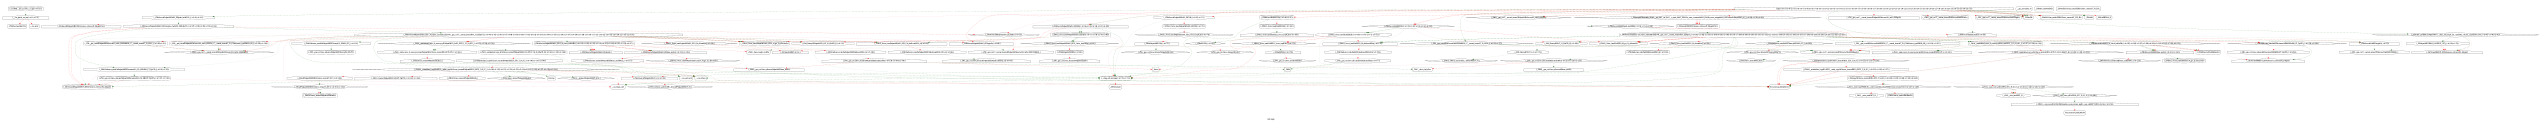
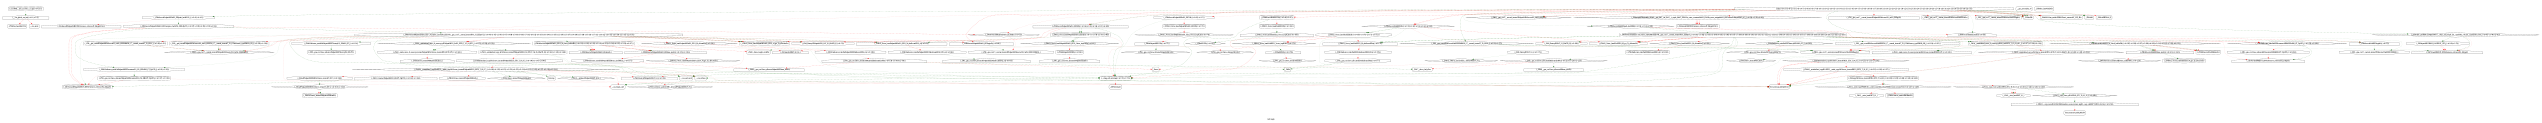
  digraph {
    fontname="Liberation Serif"
    label="Call Graph"
    node [fontname="Liberation Serif" shape=diamond]
    edge [color=red fontname="Liberation Serif" style=dotted tailport=s0]
    n1 [label="{__cxx_global_var_init|{<s0>1|<s1>2}}" shape=house]
    n2 [label="{_ZNSt8ios_base4InitC1Ev}" shape=Mrecord]
    n3 [label="{__cxa_atexit}" shape=Mrecord]
    n4 [label="{_ZN9__gnu_cxx13new_allocatorISt4pairIiiEE7destroyIS2_EEvPT_}" shape=cylinder]
    n5 [label="{__gxx_personality_v0}" shape=Mrecord]
    n6 [label="{_ZNSt12_Vector_baseIiSaIiEED2Ev|{<s0>169|<s1>170|<s2>171|<s3>172}}" shape=octagon]
    n7 [label="{_ZNSt12_Vector_baseIiSaIiEE13_M_deallocateEPim|{<s0>174}}" shape=house]
    n8 [label="{_ZNSt12_Vector_baseIiSaIiEE12_Vector_implD2Ev|{<s0>175}}"]
    n9 [label="{__clang_call_terminate|{<s0>72|<s1>73}}" shape=cylinder]
    n10 [label="{_ZNSt16allocator_traitsISaIiEE10deallocateERS0_Pim|{<s0>176}}" shape=octagon]
    n11 [label="{_ZNSaIiED2Ev|{<s0>178}}" shape=house]
    n12 [label="{__cxa_begin_catch}" shape=Mrecord]
    n13 [label="{_ZSt9terminatev}" shape=Mrecord]
    n14 [label="{_ZN9__gnu_cxx13new_allocatorIiE10deallocateEPim|{<s0>177}}" shape=octagon]
    n15 [label="{_ZN9__gnu_cxx13new_allocatorIiED2Ev}"]
    n16 [label="{_ZNSt6vectorISt4pairIiiESaIS1_EE3endEv|{<s0>51}}"]
    n17 [label="{_ZN9__gnu_cxx17__normal_iteratorIPSt4pairIiiESt6vectorIS2_SaIS2_EEEC2ERKS3_}" shape=octagon]
    n18 [label="{_ZN9__gnu_cxxneIPiSt6vectorIiSaIiEEEEbRKNS_17__normal_iteratorIT_T0_EESA_|{<s0>56|<s1>57}}"]
    n19 [label="{_ZNK9__gnu_cxx17__normal_iteratorIPiSt6vectorIiSaIiEEE4baseEv}" shape=octagon]
    n20 [label="{_ZNKSt6vectorIiSaIiEE12_M_check_lenEmPKc|{<s0>205|<s1>206|<s2>207|<s3>208|<s4>209|<s5>210|<s6>211|<s7>212|<s8>213}}"]
    n21 [label="{_ZNKSt6vectorIiSaIiEE8max_sizeEv|{<s0>221|<s1>222}}" shape=house]
    n22 [label="{_ZNKSt6vectorIiSaIiEE4sizeEv}" shape=cylinder]
    n23 [label="{_ZSt20__throw_length_errorPKc}" shape=Mrecord]
    n24 [label="{_ZSt3maxImERKT_S2_S2_}" shape=house]
    n25 [label="{_ZNSt16allocator_traitsISaIiEE8max_sizeERKS0_|{<s0>223}}"]
    n26 [label="{_ZNKSt12_Vector_baseIiSaIiEE19_M_get_Tp_allocatorEv}" shape=cylinder]
    n27 [label="{_ZNSt6vectorISt4pairIiiESaIS1_EED2Ev|{<s0>64|<s1>65|<s2>66|<s3>67|<s4>68}}" shape=house]
    n28 [label="{_ZNSt12_Vector_baseISt4pairIiiESaIS1_EE19_M_get_Tp_allocatorEv}" shape=cylinder]
    n29 [label="{_ZSt8_DestroyIPSt4pairIiiES1_EvT_S3_RSaIT0_E|{<s0>76}}" shape=octagon]
    n30 [label="{_ZNSt12_Vector_baseISt4pairIiiESaIS1_EED2Ev|{<s0>77|<s1>78|<s2>79|<s3>80}}" shape=cylinder]
    n31 [label="{_ZSt8_DestroyIPSt4pairIiiEEvT_S3_|{<s0>81}}" shape=house]
    n32 [label="{_ZNSt12_Vector_baseISt4pairIiiESaIS1_EE13_M_deallocateEPS1_m|{<s0>82}}" shape=house]
    n33 [label="{_ZNSt12_Vector_baseISt4pairIiiESaIS1_EE12_Vector_implD2Ev|{<s0>83}}"]
    n34 [label="{_ZNSt12_Destroy_auxILb1EE9__destroyIPSt4pairIiiEEEvT_S5_}"]
    n35 [label="{_ZNSt16allocator_traitsISaISt4pairIiiEEE10deallocateERS2_PS1_m|{<s0>84}}" shape=octagon]
    n36 [label="{_ZNSaISt4pairIiiEED2Ev|{<s0>86}}" shape=cylinder]
    n37 [label="{_ZNSt12_Vector_baseISt4pairIiiESaIS1_EE12_Vector_implC2Ev|{<s0>74}}"]
    n38 [label="{_ZNSaISt4pairIiiEEC2Ev|{<s0>75}}" shape=house]
    n39 [label="{_ZN9__gnu_cxx13new_allocatorISt4pairIiiEEC2Ev}"]
    n40 [label="{_ZSt32__make_move_if_noexcept_iteratorIiSt13move_iteratorIPiEET0_PT_|{<s0>231}}" shape=house]
    n41 [label="{_ZNSt13move_iteratorIPiEC2ES0_}"]
    n42 [label="{_ZSt12__niter_baseIPiET_S1_}" shape=octagon]
    n43 [label="{_ZN9__gnu_cxx13new_allocatorISt4pairIiiEED2Ev}" shape=house]
    n44 [label="{_ZN9__gnu_cxx17__normal_iteratorIPiSt6vectorIiSaIiEEEC2ERKS1_}" shape=octagon]
    n45 [label="{_ZN9__gnu_cxx13new_allocatorISt4pairIiiEE9constructIS2_JS2_EEEvPT_DpOT0_|{<s0>117|<s1>118}}" shape=cylinder]
    n46 [label="{_ZSt7forwardISt4pairIiiEEOT_RNSt16remove_referenceIS2_E4typeE}" shape=cylinder]
    n47 [label="{llvm.memcpy.p0i8.p0i8.i64}" shape=Mrecord]
    n48 [label="{_ZNSt16allocator_traitsISaISt4pairIiiEEE7destroyIS1_EEvRS2_PT_|{<s0>134}}" shape=octagon]
    n49 [label="{_ZNSt16allocator_traitsISaISt4pairIiiEEE8max_sizeERKS2_|{<s0>137}}" shape=octagon]
    n50 [label="{_ZNK9__gnu_cxx13new_allocatorISt4pairIiiEE8max_sizeEv}" shape=house]
    n51 [label="{_ZSt22__uninitialized_copy_aISt13move_iteratorIPSt4pairIiiEES3_S2_ET0_T_S6_S5_RSaIT1_E|{<s0>142|<s1>143|<s2>144}}" shape=cylinder]
    n52 [label="{_ZSt18uninitialized_copyISt13move_iteratorIPSt4pairIiiEES3_ET0_T_S6_S5_|{<s0>146|<s1>147|<s2>148}}" shape=octagon]
    n53 [label="{_ZNSt20__uninitialized_copyILb0EE13__uninit_copyISt13move_iteratorIPSt4pairIiiEES5_EET0_T_S8_S7_|{<s0>149|<s1>150|<s2>151|<s3>152|<s4>153|<s5>154|<s6>155|<s7>156|<s8>157|<s9>158|<s10>159}}"]
    n54 [label="{_ZNKSt13move_iteratorIPSt4pairIiiEEdeEv}" shape=octagon]
    n55 [label="{__cxa_rethrow}" shape=Mrecord]
    n56 [label="{_ZNSt13move_iteratorIPSt4pairIiiEEppEv}"]
    n57 [label="{__cxa_end_catch}" shape=Mrecord]
    n58 [label="{llvm.trap}" shape=Mrecord]
    n59 [label="{_ZStneIPSt4pairIiiEEbRKSt13move_iteratorIT_ES7_|{<s0>160}}" shape=octagon]
    n60 [label="{_ZSt11__addressofISt4pairIiiEEPT_RS2_}"]
    n61 [label="{_ZSt10_ConstructISt4pairIiiEJS1_EEvPT_DpOT0_|{<s0>161|<s1>162}}" shape=house]
    n62 [label="{_ZNSt12_Vector_baseIiSaIiEEC2Ev|{<s0>165}}" shape=cylinder]
    n63 [label="{_ZNSt12_Vector_baseIiSaIiEE12_Vector_implC2Ev|{<s0>166}}" shape=house]
    n64 [label="{_ZNSaIiEC2Ev|{<s0>167}}"]
    n65 [label="{_ZN9__gnu_cxx13new_allocatorIiEC2Ev}"]
    n66 [label="{_ZSt4swapIiENSt9enable_ifIXsr6__and_ISt6__not_ISt15__is_tuple_likeIT_EESt21is_move_constructibleIS3_ESt18is_move_assignableIS3_EEE5valueEvE4typeERS3_SC_|{<s0>38|<s1>39|<s2>40}}"]
    n67 [label="{_ZSt4moveIRiEONSt16remove_referenceIT_E4typeEOS2_}" shape=cylinder]
    n68 [label="{_ZSt8_DestroyIPiEvT_S1_|{<s0>173}}" shape=octagon]
    n69 [label="{_ZNSt12_Destroy_auxILb1EE9__destroyIPiEEvT_S3_}"]
    n70 [label="{_ZNK9__gnu_cxx17__normal_iteratorIPSt4pairIiiESt6vectorIS2_SaIS2_EEEptEv}"]
    n71 [label="{_ZNSt6vectorIiSaIiEE3endEv|{<s0>58}}" shape=house]
    n72 [label="{_ZN9__gnu_cxxmiIPiSt6vectorIiSaIiEEEENS_17__normal_iteratorIT_T0_E15difference_typeERKS8_SB_|{<s0>214|<s1>215}}" shape=octagon]
    n73 [label="{_ZSt7forwardIRiEOT_RNSt16remove_referenceIS1_E4typeE}" shape=house]
    n74 [label="{_ZNK9__gnu_cxx13new_allocatorIiE8max_sizeEv}" shape=house]
    n75 [label="{_ZSt18uninitialized_copyISt13move_iteratorIPiES1_ET0_T_S4_S3_|{<s0>232|<s1>233|<s2>234}}"]
    n76 [label="{_ZNSt20__uninitialized_copyILb1EE13__uninit_copyISt13move_iteratorIPiES3_EET0_T_S6_S5_|{<s0>235|<s1>236|<s2>237}}" shape=octagon]
    n77 [label="{_ZSt4copyISt13move_iteratorIPiES1_ET0_T_S4_S3_|{<s0>238|<s1>239|<s2>240|<s3>241|<s4>242}}" shape=cylinder]
    n78 [label="{_ZSt12__miter_baseIPiEDTcl12__miter_basecldtfp_4baseEEESt13move_iteratorIT_E|{<s0>247|<s1>248}}"]
    n79 [label="{_ZSt14__copy_move_a2ILb1EPiS0_ET1_T0_S2_S1_|{<s0>243|<s1>244|<s2>245|<s3>246}}"]
    n80 [label="{_ZN9__gnu_cxx13new_allocatorISt4pairIiiEE10deallocateEPS2_m|{<s0>85}}" shape=house]
    n81 [label="{_ZdlPv}" shape=Mrecord]
    n82 [label="{_ZNSt11__copy_moveILb1ELb1ESt26random_access_iterator_tagE8__copy_mIiEEPT_PKS3_S6_S4_|{<s0>250}}" shape=house]
    n83 [label="{llvm.memmove.p0i8.p0i8.i64}" shape=Mrecord]
    n84 [label="{_GLOBAL__sub_I_iceboy_1_1.cpp|{<s0>251}}" shape=cylinder]
    n85 [label="{_ZNKSt12_Vector_baseISt4pairIiiESaIS1_EE19_M_get_Tp_allocatorEv}"]
    n86 [label="{_ZSt32__make_move_if_noexcept_iteratorISt4pairIiiESt13move_iteratorIPS1_EET0_PT_|{<s0>145}}" shape=octagon]
    n87 [label="{_ZNSt13move_iteratorIPSt4pairIiiEEC2ES2_}" shape=house]
    n88 [label="{_ZNSt8ios_base4InitD1Ev}" shape=Mrecord]
    n89 [label="{_ZNSt6vectorISt4pairIiiESaIS1_EE9push_backEOS1_|{<s0>41|<s1>42}}" shape=octagon]
    n90 [label="{_ZSt4moveIRSt4pairIiiEEONSt16remove_referenceIT_E4typeEOS4_}" shape=house]
    n91 [label="{_ZNSt6vectorISt4pairIiiESaIS1_EE12emplace_backIJS1_EEEvDpOT_|{<s0>87|<s1>88|<s2>89|<s3>90|<s4>91}}" shape=octagon]
    n92 [label="{_ZNSt16allocator_traitsISaISt4pairIiiEEE9constructIS1_JS1_EEEvRS2_PT_DpOT0_|{<s0>92|<s1>93}}" shape=octagon]
    n93 [label="{_ZNSt6vectorISt4pairIiiESaIS1_EE17_M_realloc_insertIJS1_EEEvN9__gnu_cxx17__normal_iteratorIPS1_S3_EEDpOT_|{<s0>94|<s1>95|<s2>96|<s3>97|<s4>98|<s5>99|<s6>100|<s7>101|<s8>102|<s9>103|<s10>104|<s11>105|<s12>106|<s13>107|<s14>108|<s15>109|<s16>110|<s17>111|<s18>112|<s19>113|<s20>114|<s21>115|<s22>116}}" shape=octagon]
    n94 [label="{_ZNKSt6vectorISt4pairIiiESaIS1_EE12_M_check_lenEmPKc|{<s0>119|<s1>120|<s2>121|<s3>122|<s4>123|<s5>124|<s6>125|<s7>126|<s8>127}}" shape=cylinder]
    n95 [label="{_ZN9__gnu_cxxmiIPSt4pairIiiESt6vectorIS2_SaIS2_EEEENS_17__normal_iteratorIT_T0_E15difference_typeERKSA_SD_|{<s0>128|<s1>129}}" shape=cylinder]
    n96 [label="{_ZNK9__gnu_cxx17__normal_iteratorIPSt4pairIiiESt6vectorIS2_SaIS2_EEE4baseEv}"]
    n97 [label="{_ZNSt6vectorISt4pairIiiESaIS1_EE5beginEv|{<s0>48}}" shape=house]
    n98 [label="{_ZNSt12_Vector_baseISt4pairIiiESaIS1_EE11_M_allocateEm|{<s0>130}}"]
    n99 [label="{_ZSt34__uninitialized_move_if_noexcept_aIPSt4pairIiiES2_SaIS1_EET0_T_S5_S4_RT1_|{<s0>131|<s1>132|<s2>133}}"]
    n100 [label="{_ZN9__gnu_cxx17__normal_iteratorIPSt4pairIiiESt6vectorIS2_SaIS2_EEEppEv}" shape=house]
    n101 [label="{_ZNK9__gnu_cxx17__normal_iteratorIPiSt6vectorIiSaIiEEEdeEv}" shape=cylinder]
    n102 [label="{_ZNSt12_Vector_baseIiSaIiEE11_M_allocateEm|{<s0>216}}"]
    n103 [label="{_ZNSt16allocator_traitsISaIiEE8allocateERS0_m|{<s0>224}}" shape=cylinder]
    n104 [label="{_ZN9__gnu_cxx13new_allocatorIiE8allocateEmPKv|{<s0>225|<s1>226|<s2>227}}"]
    n105 [label="{_ZSt17__throw_bad_allocv}" shape=Mrecord]
    n106 [label="{_Znwm}" shape=Mrecord]
    n107 [label="{_ZNSt4pairIiiEC2IRiS2_Lb1EEEOT_OT0_|{<s0>69|<s1>70}}" shape=octagon]
    n108 [label="{_ZSt12__miter_baseIPiET_S1_}" shape=octagon]
    n109 [label="{_ZNKSt13move_iteratorIPiE4baseEv}" shape=cylinder]
    n110 [label="{_ZSt13__copy_move_aILb1EPiS0_ET1_T0_S2_S1_|{<s0>249}}"]
    n111 [label="{_ZNKSt6vectorISt4pairIiiESaIS1_EE8max_sizeEv|{<s0>135|<s1>136}}" shape=house]
    n112 [label="{_ZNKSt6vectorISt4pairIiiESaIS1_EE4sizeEv}" shape=house]
    n113 [label="{_ZNSt16allocator_traitsISaISt4pairIiiEEE8allocateERS2_m|{<s0>138}}" shape=octagon]
    n114 [label="{_ZSteqIPSt4pairIiiEEbRKSt13move_iteratorIT_ES7_|{<s0>163|<s1>164}}"]
    n115 [label="{_ZSt9make_pairIRiS0_ESt4pairINSt17__decay_and_stripIT_E6__typeENS2_IT0_E6__typeEEOS3_OS6_|{<s0>43|<s1>44|<s2>45}}"]
    n116 [label="{_ZNSt6vectorIiSaIiEE9push_backERKi|{<s0>52|<s1>53|<s2>54}}"]
    n117 [label="{_ZNSt16allocator_traitsISaIiEE9constructIiJRKiEEEvRS0_PT_DpOT0_|{<s0>179|<s1>180}}"]
    n118 [label="{_ZNSt6vectorIiSaIiEE17_M_realloc_insertIJRKiEEEvN9__gnu_cxx17__normal_iteratorIPiS1_EEDpOT_|{<s0>181|<s1>182|<s2>183|<s3>184|<s4>185|<s5>186|<s6>187|<s7>188|<s8>189|<s9>190|<s10>191|<s11>192|<s12>193|<s13>194|<s14>195|<s15>196|<s16>197|<s17>198|<s18>199|<s19>200|<s20>201|<s21>202|<s22>203}}" shape=cylinder]
    n119 [label="{_ZSt7forwardIRKiEOT_RNSt16remove_referenceIS2_E4typeE}" shape=house]
    n120 [label="{_ZN9__gnu_cxx13new_allocatorIiE9constructIiJRKiEEEvPT_DpOT0_|{<s0>204}}" shape=octagon]
    n121 [label="{_ZSt34__uninitialized_move_if_noexcept_aIPiS0_SaIiEET0_T_S3_S2_RT1_|{<s0>217|<s1>218|<s2>219}}" shape=cylinder]
    n122 [label="{_ZNSt6vectorIiSaIiEE5beginEv|{<s0>55}}" shape=house]
    n123 [label="{_ZNSt12_Vector_baseIiSaIiEE19_M_get_Tp_allocatorEv}" shape=octagon]
    n124 [label="{_ZNSt16allocator_traitsISaIiEE7destroyIiEEvRS0_PT_|{<s0>220}}"]
    n125 [label="{_ZSt8_DestroyIPiiEvT_S1_RSaIT0_E|{<s0>168}}" shape=octagon]
    n126 [label="{_ZSt22__uninitialized_copy_aISt13move_iteratorIPiES1_iET0_T_S4_S3_RSaIT1_E|{<s0>228|<s1>229|<s2>230}}"]
    n127 [label="{_ZN9__gnu_cxx13new_allocatorIiE7destroyIiEEvPT_}"]
    n128 [label="{_ZN9__gnu_cxx17__normal_iteratorIPiSt6vectorIiSaIiEEEppEv}" shape=cylinder]
    n129 [label="{_ZNSt12_Vector_baseISt4pairIiiESaIS1_EEC2Ev|{<s0>71}}" shape=cylinder]
    n130 [label="{_ZN9__gnu_cxx13new_allocatorISt4pairIiiEE8allocateEmPKv|{<s0>139|<s1>140|<s2>141}}" shape=house]
    n131 [label="{_ZNKSt13move_iteratorIPSt4pairIiiEE4baseEv}" shape=cylinder]
    n132 [label="{main|{<s0>3|<s1>4|<s2>5|<s3>6|<s4>7|<s5>8|<s6>9|<s7>10|<s8>11|<s9>12|<s10>13|<s11>14|<s12>15|<s13>16|<s14>17|<s15>18|<s16>19|<s17>20|<s18>21|<s19>22|<s20>23|<s21>24|<s22>25|<s23>26|<s24>27|<s25>28|<s26>29|<s27>30|<s28>31|<s29>32|<s30>33|<s31>34|<s32>35}}" shape=octagon]
    n133 [label="{_ZNSirsERi}" shape=Mrecord]
    n134 [label="{_ZNSt6vectorISt4pairIiiESaIS1_EEC2Ev|{<s0>36|<s1>37}}" shape=octagon]
    n135 [label="{_ZNSt6vectorIiSaIiEEC2Ev|{<s0>46|<s1>47}}" shape=cylinder]
    n136 [label="{_ZN9__gnu_cxxneIPSt4pairIiiESt6vectorIS2_SaIS2_EEEEbRKNS_17__normal_iteratorIT_T0_EESC_|{<s0>49|<s1>50}}" shape=cylinder]
    n137 [label="{_ZNSt6vectorIiSaIiEED2Ev|{<s0>59|<s1>60|<s2>61|<s3>62|<s4>63}}"]
    n138 [label="{_ZStlsISt11char_traitsIcEERSt13basic_ostreamIcT_ES5_PKc}" shape=Mrecord]
    n139 [label="{_ZNSolsEi}" shape=Mrecord]
    n140 [label="{_ZNSolsEPFRSoS_E}" shape=Mrecord]
-   n141 [label="{_ZSt4endlIcSt11char_traitsIcEERSt13basic_ostreamIT_T0_ES6_}" shape=Mrecord]
    n1 -> n2 [style=dashed]
    n1 -> n3 [style=dashed tailport=s1]
    n6 -> n7
    n6 -> n8 [tailport=s1]
    n6 -> n8 [style=dashed tailport=s2]
    n6 -> n9 [style=dashed tailport=s3]
    n7 -> n10 [style=dashed]
    n8 -> n11 [color=darkgreen]
    n9 -> n12 [color=darkgreen style=dashed]
    n9 -> n13 [style=dashed tailport=s1]
    n10 -> n14
    n11 -> n15
    n14 -> n81 [color=darkgreen style=dashed]
    n16 -> n17
    n18 -> n19 [color=darkgreen style=dashed]
    n18 -> n19 [color=darkgreen tailport=s1]
    n20 -> n21 [color=darkgreen style=dashed]
    n20 -> n21 [color=darkgreen style=dashed tailport=s7]
    n20 -> n21 [tailport=s8]
    n20 -> n22 [style=dashed tailport=s1]
    n20 -> n22 [tailport=s3]
    n20 -> n22 [color=darkgreen style=dashed tailport=s4]
    n20 -> n22 [tailport=s6]
    n20 -> n23 [color=darkgreen tailport=s2]
    n20 -> n24 [tailport=s5]
    n21 -> n25 [tailport=s1]
    n21 -> n26 [color=darkgreen style=dashed]
    n27 -> n9 [color=darkgreen style=dashed tailport=s4]
    n27 -> n28 [style=dashed]
    n27 -> n29 [style=dashed tailport=s1]
    n27 -> n30 [color=darkgreen tailport=s2]
    n27 -> n30 [color=darkgreen style=dashed tailport=s3]
    n29 -> n31
    n30 -> n9 [tailport=s3]
    n30 -> n32 [color=darkgreen style=dashed]
    n30 -> n33 [color=darkgreen style=dashed tailport=s1]
    n30 -> n33 [color=darkgreen style=dashed tailport=s2]
    n31 -> n34 [style=dashed]
    n32 -> n35 [style=dashed]
    n33 -> n36
    n35 -> n80 [color=darkgreen]
    n36 -> n43
    n37 -> n38
    n38 -> n39 [color=darkgreen]
    n40 -> n41 [color=darkgreen]
    n45 -> n46 [style=dashed]
    n45 -> n47 [tailport=s1]
    n48 -> n4 [color=darkgreen style=dashed]
    n49 -> n50 [style=dashed]
    n51 -> n47 [color=darkgreen]
    n51 -> n47 [color=darkgreen tailport=s1]
    n51 -> n52 [tailport=s2]
    n52 -> n47 [color=darkgreen]
    n52 -> n47 [tailport=s1]
    n52 -> n53 [tailport=s2]
    n53 -> n9 [color=darkgreen style=dashed tailport=s10]
    n53 -> n12 [tailport=s5]
    n53 -> n31 [tailport=s6]
    n53 -> n54 [tailport=s2]
    n53 -> n55 [style=dashed tailport=s7]
    n53 -> n56 [color=darkgreen style=dashed tailport=s4]
    n53 -> n57 [color=darkgreen tailport=s8]
    n53 -> n58 [color=darkgreen style=dashed tailport=s9]
    n53 -> n59
    n53 -> n60 [color=darkgreen style=dashed tailport=s1]
    n53 -> n61 [tailport=s3]
    n59 -> n114 [color=darkgreen style=dashed]
    n61 -> n46 [color=darkgreen style=dashed]
    n61 -> n47 [tailport=s1]
    n62 -> n63 [color=darkgreen]
    n63 -> n64 [color=darkgreen style=dashed]
    n64 -> n65
    n66 -> n67 [style=dashed]
    n66 -> n67 [style=dashed tailport=s1]
    n66 -> n67 [style=dashed tailport=s2]
    n68 -> n69 [color=darkgreen]
    n71 -> n44 [color=darkgreen]
    n72 -> n19
    n72 -> n19 [style=dashed tailport=s1]
    n75 -> n47 [style=dashed]
    n75 -> n47 [style=dashed tailport=s1]
    n75 -> n76 [tailport=s2]
    n76 -> n47 [style=dashed]
    n76 -> n47 [tailport=s1]
    n76 -> n77 [style=dashed tailport=s2]
    n77 -> n47 [color=darkgreen]
    n77 -> n47 [color=darkgreen tailport=s2]
    n77 -> n78 [tailport=s1]
    n77 -> n78 [color=darkgreen style=dashed tailport=s3]
    n77 -> n79 [tailport=s4]
    n78 -> n108 [tailport=s1]
    n78 -> n109
    n79 -> n42
    n79 -> n42 [color=darkgreen tailport=s1]
    n79 -> n42 [style=dashed tailport=s2]
    n79 -> n110 [color=darkgreen style=dashed tailport=s3]
    n80 -> n81 [color=darkgreen]
    n82 -> n83
    n84 -> n1 [color=darkgreen]
    n86 -> n87 [style=dashed]
    n89 -> n90
    n89 -> n91 [color=darkgreen tailport=s1]
    n91 -> n16 [style=dashed tailport=s2]
    n91 -> n46 [style=dashed]
    n91 -> n46 [style=dashed tailport=s3]
    n91 -> n92 [color=darkgreen style=dashed tailport=s1]
    n91 -> n93 [color=darkgreen style=dashed tailport=s4]
    n92 -> n45 [color=darkgreen tailport=s1]
    n92 -> n46
    n93 -> n9 [color=darkgreen tailport=s22]
    n93 -> n12 [tailport=s12]
    n93 -> n28 [style=dashed tailport=s7]
    n93 -> n28 [color=darkgreen style=dashed tailport=s10]
    n93 -> n28 [color=darkgreen tailport=s15]
    n93 -> n28 [style=dashed tailport=s19]
    n93 -> n29 [color=darkgreen style=dashed tailport=s16]
    n93 -> n29 [style=dashed tailport=s20]
    n93 -> n32 [tailport=s17]
    n93 -> n32 [color=darkgreen style=dashed tailport=s21]
    n93 -> n46 [color=darkgreen tailport=s4]
    n93 -> n48 [color=darkgreen tailport=s13]
    n93 -> n55 [color=darkgreen style=dashed tailport=s18]
    n93 -> n57 [color=darkgreen style=dashed tailport=s14]
    n93 -> n92 [color=darkgreen tailport=s5]
    n93 -> n94 [color=darkgreen]
    n93 -> n95 [style=dashed tailport=s2]
    n93 -> n96 [color=darkgreen tailport=s6]
    n93 -> n96 [style=dashed tailport=s9]
    n93 -> n97 [tailport=s1]
    n93 -> n98 [tailport=s3]
    n93 -> n99 [tailport=s8]
    n93 -> n99 [style=dashed tailport=s11]
    n94 -> n23 [style=dashed tailport=s2]
    n94 -> n24 [tailport=s5]
    n94 -> n111 [style=dashed]
    n94 -> n111 [style=dashed tailport=s7]
    n94 -> n111 [color=darkgreen tailport=s8]
    n94 -> n112 [color=darkgreen tailport=s1]
    n94 -> n112 [tailport=s3]
    n94 -> n112 [tailport=s4]
    n94 -> n112 [style=dashed tailport=s6]
    n95 -> n96 [color=darkgreen style=dashed]
    n95 -> n96 [tailport=s1]
    n97 -> n17 [color=darkgreen]
    n98 -> n113 [style=dashed]
    n99 -> n51 [color=darkgreen style=dashed tailport=s2]
    n99 -> n86 [color=darkgreen]
    n99 -> n86 [color=darkgreen tailport=s1]
    n102 -> n103 [style=dashed]
    n103 -> n104 [color=darkgreen]
    n104 -> n74 [color=darkgreen]
    n104 -> n105 [style=dashed tailport=s1]
    n104 -> n106 [tailport=s2]
    n107 -> n73
    n107 -> n73 [style=dashed tailport=s1]
    n110 -> n82 [color=darkgreen]
    n111 -> n49 [style=dashed tailport=s1]
    n111 -> n85 [style=dashed]
    n113 -> n130
    n114 -> n131
    n114 -> n131 [color=darkgreen tailport=s1]
    n115 -> n73 [color=darkgreen style=dashed]
    n115 -> n73 [tailport=s1]
    n115 -> n107 [color=darkgreen style=dashed tailport=s2]
    n116 -> n71 [tailport=s1]
    n116 -> n117 [style=dashed]
    n116 -> n118 [color=darkgreen style=dashed tailport=s2]
    n117 -> n119 [color=darkgreen style=dashed]
    n117 -> n120 [tailport=s1]
    n118 -> n7 [color=darkgreen style=dashed tailport=s17]
    n118 -> n7 [color=darkgreen style=dashed tailport=s21]
    n118 -> n9 [color=darkgreen tailport=s22]
    n118 -> n12 [color=darkgreen style=dashed tailport=s12]
    n118 -> n19 [color=darkgreen style=dashed tailport=s6]
    n118 -> n19 [tailport=s9]
    n118 -> n20 [color=darkgreen style=dashed]
    n118 -> n55 [color=darkgreen tailport=s18]
    n118 -> n57 [color=darkgreen style=dashed tailport=s14]
    n118 -> n72 [color=darkgreen style=dashed tailport=s2]
    n118 -> n102 [style=dashed tailport=s3]
    n118 -> n117 [tailport=s5]
    n118 -> n119 [tailport=s4]
    n118 -> n121 [color=darkgreen style=dashed tailport=s8]
    n118 -> n121 [color=darkgreen tailport=s11]
    n118 -> n122 [style=dashed tailport=s1]
    n118 -> n123 [style=dashed tailport=s7]
    n118 -> n123 [style=dashed tailport=s10]
    n118 -> n123 [style=dashed tailport=s15]
    n118 -> n123 [color=darkgreen tailport=s19]
    n118 -> n124 [color=darkgreen tailport=s13]
    n118 -> n125 [color=darkgreen tailport=s16]
    n118 -> n125 [tailport=s20]
    n120 -> n119 [style=dashed]
    n121 -> n40 [color=darkgreen]
    n121 -> n40 [color=darkgreen tailport=s1]
    n121 -> n126 [style=dashed tailport=s2]
    n122 -> n44 [color=darkgreen]
    n124 -> n127 [style=dashed]
-   n125 -> n68 [color=darkgreen]
+   n125 -> n73 [color=darkgreen]
    n126 -> n47 [style=dashed]
    n126 -> n47 [color=darkgreen tailport=s1]
    n126 -> n75 [tailport=s2]
    n129 -> n37 [style=dashed]
    n130 -> n50 [style=dashed]
    n130 -> n105 [color=darkgreen style=dashed tailport=s1]
    n130 -> n106 [style=dashed tailport=s2]
    n132 -> n16 [tailport=s12]
    n132 -> n18 [color=darkgreen style=dashed tailport=s24]
    n132 -> n27 [tailport=s31]
    n132 -> n27 [color=darkgreen style=dashed tailport=s32]
    n132 -> n66 [tailport=s5]
    n132 -> n70 [color=darkgreen tailport=s14]
    n132 -> n70 [style=dashed tailport=s15]
    n132 -> n71 [color=darkgreen tailport=s23]
    n132 -> n89 [color=darkgreen style=dashed tailport=s7]
    n132 -> n97 [style=dashed tailport=s11]
    n132 -> n100 [tailport=s17]
    n132 -> n101 [tailport=s26]
    n132 -> n115 [color=darkgreen style=dashed tailport=s6]
    n132 -> n116 [color=darkgreen tailport=s18]
    n132 -> n122 [color=darkgreen style=dashed tailport=s22]
    n132 -> n128 [tailport=s28]
    n132 -> n133 [color=darkgreen style=dashed]
    n132 -> n133 [tailport=s1]
    n132 -> n133 [color=darkgreen tailport=s3]
    n132 -> n133 [tailport=s4]
    n132 -> n133 [color=darkgreen tailport=s8]
    n132 -> n133 [color=darkgreen tailport=s10]
    n132 -> n134 [tailport=s2]
    n132 -> n135 [style=dashed tailport=s9]
    n132 -> n136 [tailport=s13]
    n132 -> n137 [style=dashed tailport=s16]
    n132 -> n137 [tailport=s30]
    n132 -> n138 [style=dashed tailport=s19]
    n132 -> n138 [color=darkgreen tailport=s21]
    n132 -> n138 [style=dashed tailport=s25]
    n132 -> n139 [color=darkgreen tailport=s20]
    n132 -> n139 [color=darkgreen style=dashed tailport=s27]
    n132 -> n140 [style=dashed tailport=s29]
    n134 -> n9 [color=darkgreen tailport=s1]
    n134 -> n129
    n135 -> n9 [color=darkgreen style=dashed tailport=s1]
    n135 -> n62
    n136 -> n96 [color=darkgreen style=dashed]
    n136 -> n96 [style=dashed tailport=s1]
    n137 -> n6 [color=darkgreen tailport=s2]
    n137 -> n6 [color=darkgreen style=dashed tailport=s3]
    n137 -> n9 [color=darkgreen tailport=s4]
    n137 -> n123 [style=dashed]
    n137 -> n125 [tailport=s1]
  }
